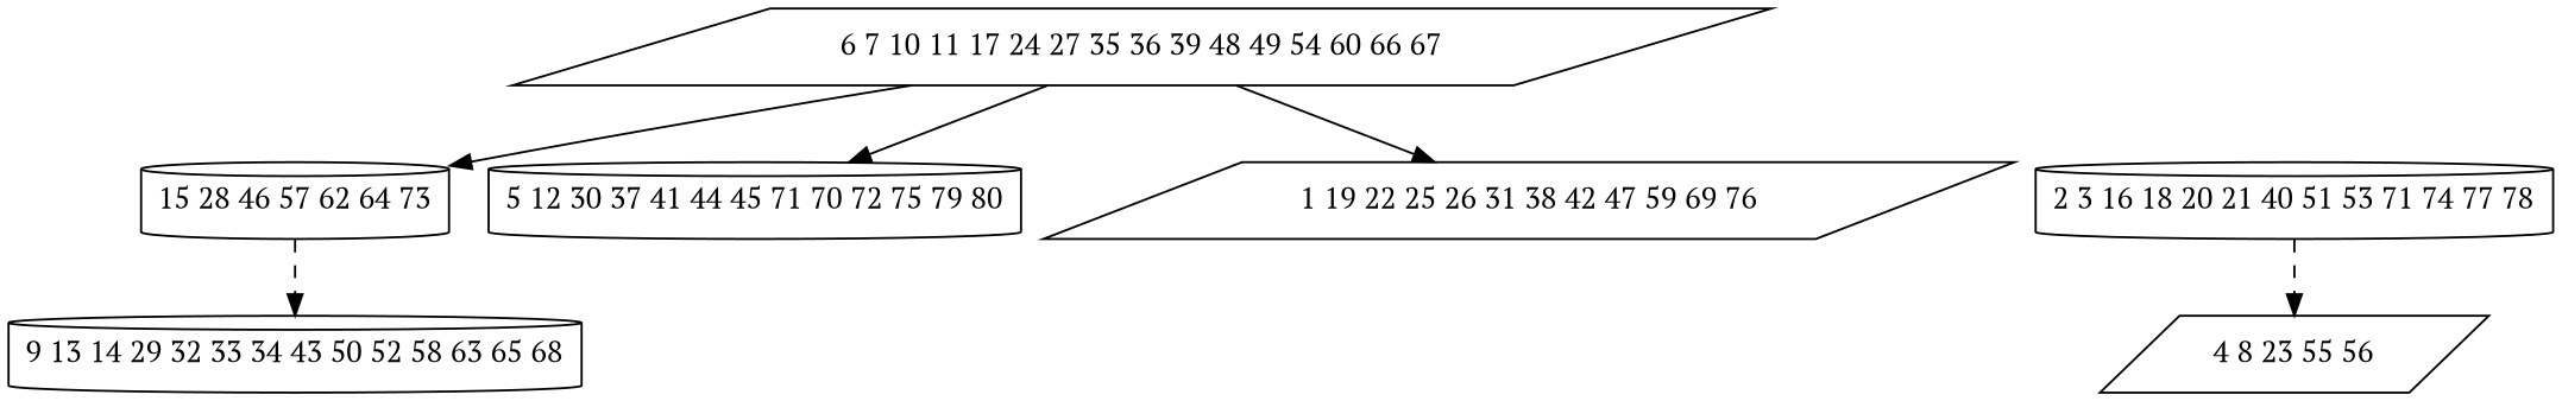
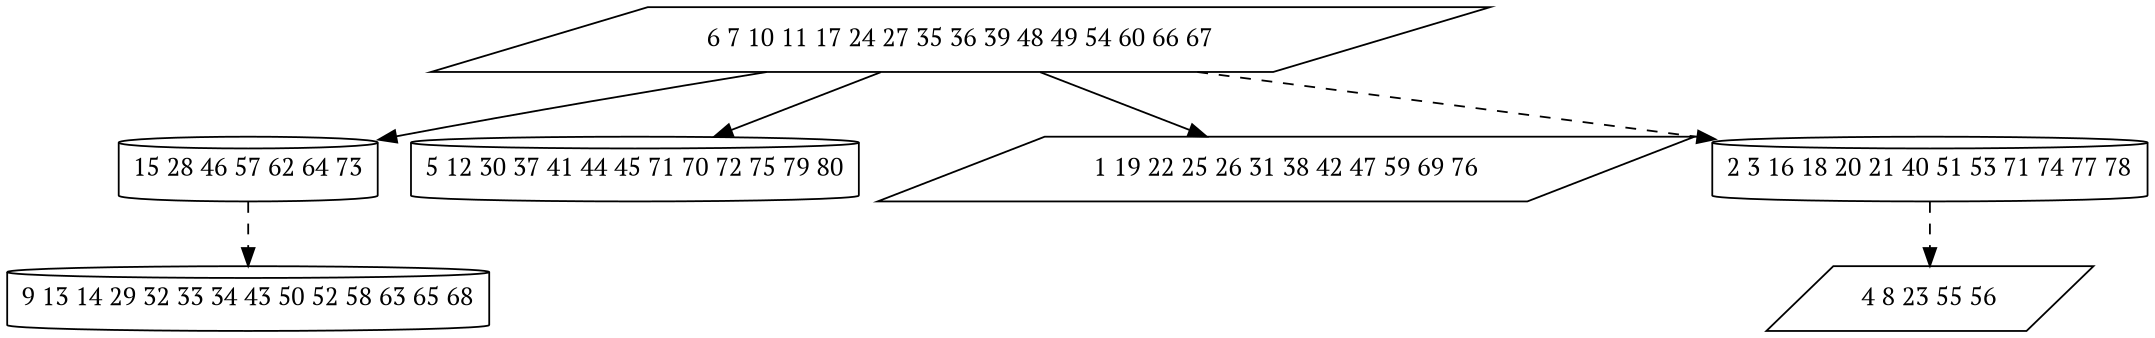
  digraph {
    fontname="PT Serif"
    node [fontname="PT Serif" shape=cylinder]
    edge [fontname="PT Serif" style=solid]
    n1 [label="6 7 10 11 17 24 27 35 36 39 48 49 54 60 66 67" shape=parallelogram]
    n2 [label="15 28 46 57 62 64 73"]
    n3 [label="5 12 30 37 41 44 45 71 70 72 75 79 80"]
    n4 [label="1 19 22 25 26 31 38 42 47 59 69 76" shape=parallelogram]
    n5 [label="2 3 16 18 20 21 40 51 53 71 74 77 78"]
    n6 [label="9 13 14 29 32 33 34 43 50 52 58 63 65 68"]
    n7 [label="4 8 23 55 56" shape=parallelogram]
    n1 -> n2
    n1 -> n3
    n1 -> n4
+   n1 -> n5 [style=dashed]
    n2 -> n6 [style=dashed]
    n5 -> n7 [style=dashed]
  }
